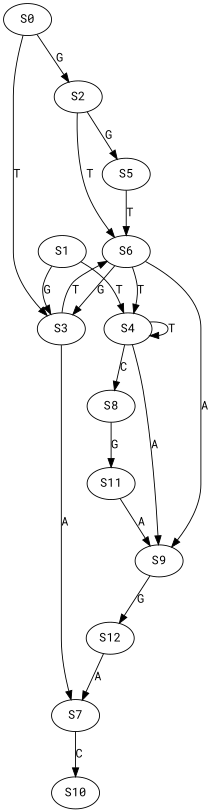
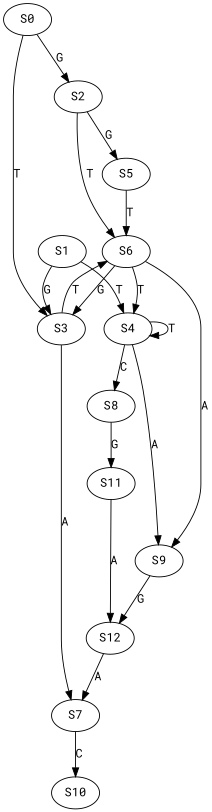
  strict digraph {
    fontname="Roboto Mono"
    node [fontname="Roboto Mono"]
    edge [fontname="Roboto Mono"]
    S0
    S2
    S3
    S1
    S4
    S5
    S6
    S7
    S8
    S9
    S10
    S11
    S12
    S0 -> S2 [label=G]
    S0 -> S3 [label=T]
    S2 -> S5 [label=G]
    S2 -> S6 [label=T]
    S3 -> S6 [label=T]
    S3 -> S7 [label=A]
    S1 -> S3 [label=G]
    S1 -> S4 [label=T]
    S4 -> S4 [label=T]
    S4 -> S8 [label=C]
    S4 -> S9 [label=A]
    S5 -> S6 [label=T]
    S6 -> S3 [label=G]
    S6 -> S4 [label=T]
    S6 -> S9 [label=A]
    S7 -> S10 [label=C]
    S8 -> S11 [label=G]
    S9 -> S12 [label=G]
-   S11 -> S9 [label=A]
+   S11 -> S12 [label=A]
    S12 -> S7 [label=A]
  }
